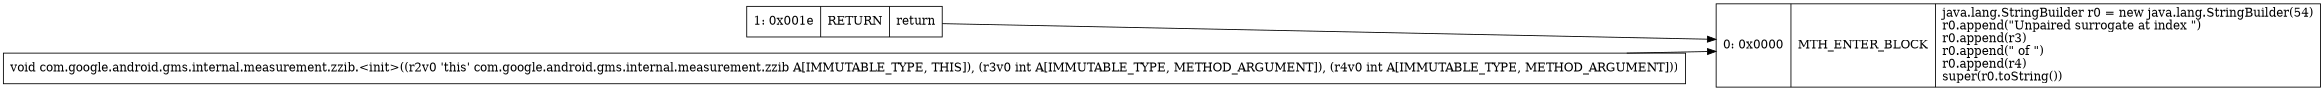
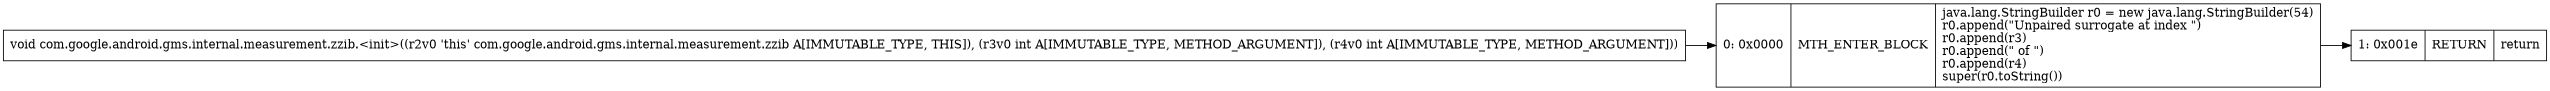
  digraph {
    rankdir=LR
    node [shape=record]
    n1 [label="{0\:\ 0x0000|MTH_ENTER_BLOCK\l|java.lang.StringBuilder r0 = new java.lang.StringBuilder(54)\lr0.append(\"Unpaired surrogate at index \")\lr0.append(r3)\lr0.append(\" of \")\lr0.append(r4)\lsuper(r0.toString())\l}"]
    n2 [label="{1\:\ 0x001e|RETURN\l|return\l}"]
    n3 [label="{void com.google.android.gms.internal.measurement.zzib.\<init\>((r2v0 'this' com.google.android.gms.internal.measurement.zzib A[IMMUTABLE_TYPE, THIS]), (r3v0 int A[IMMUTABLE_TYPE, METHOD_ARGUMENT]), (r4v0 int A[IMMUTABLE_TYPE, METHOD_ARGUMENT])) }"]
-   n2 -> n1
+   n1 -> n2
    n3 -> n1
  }
